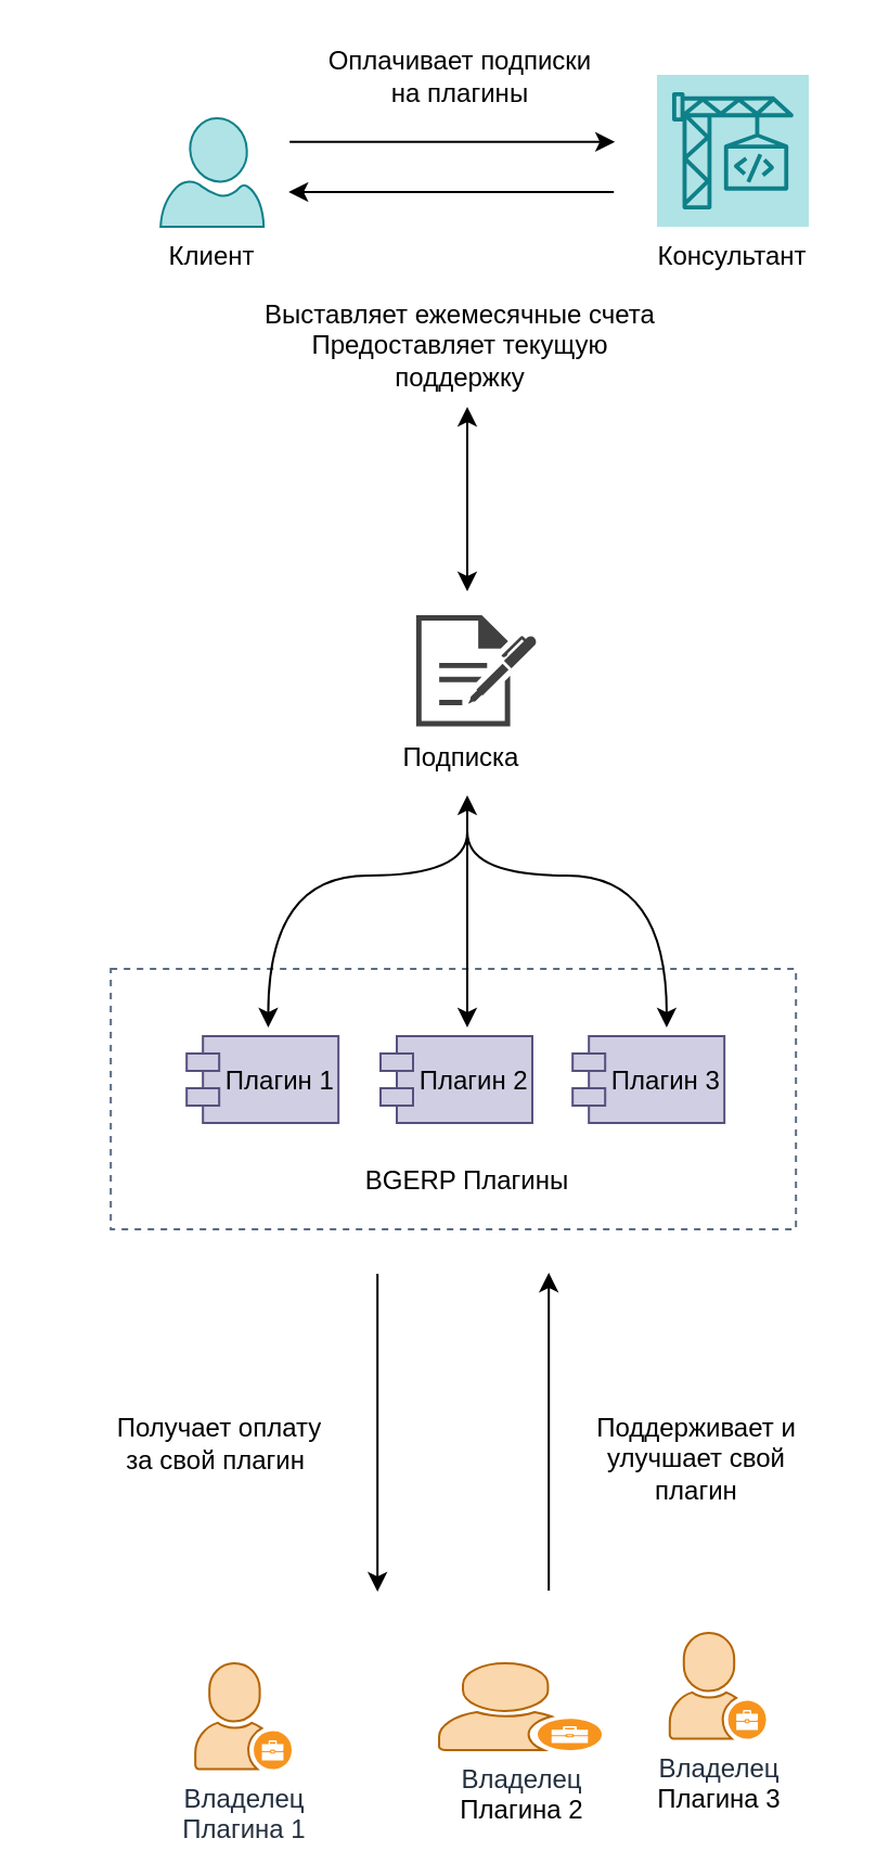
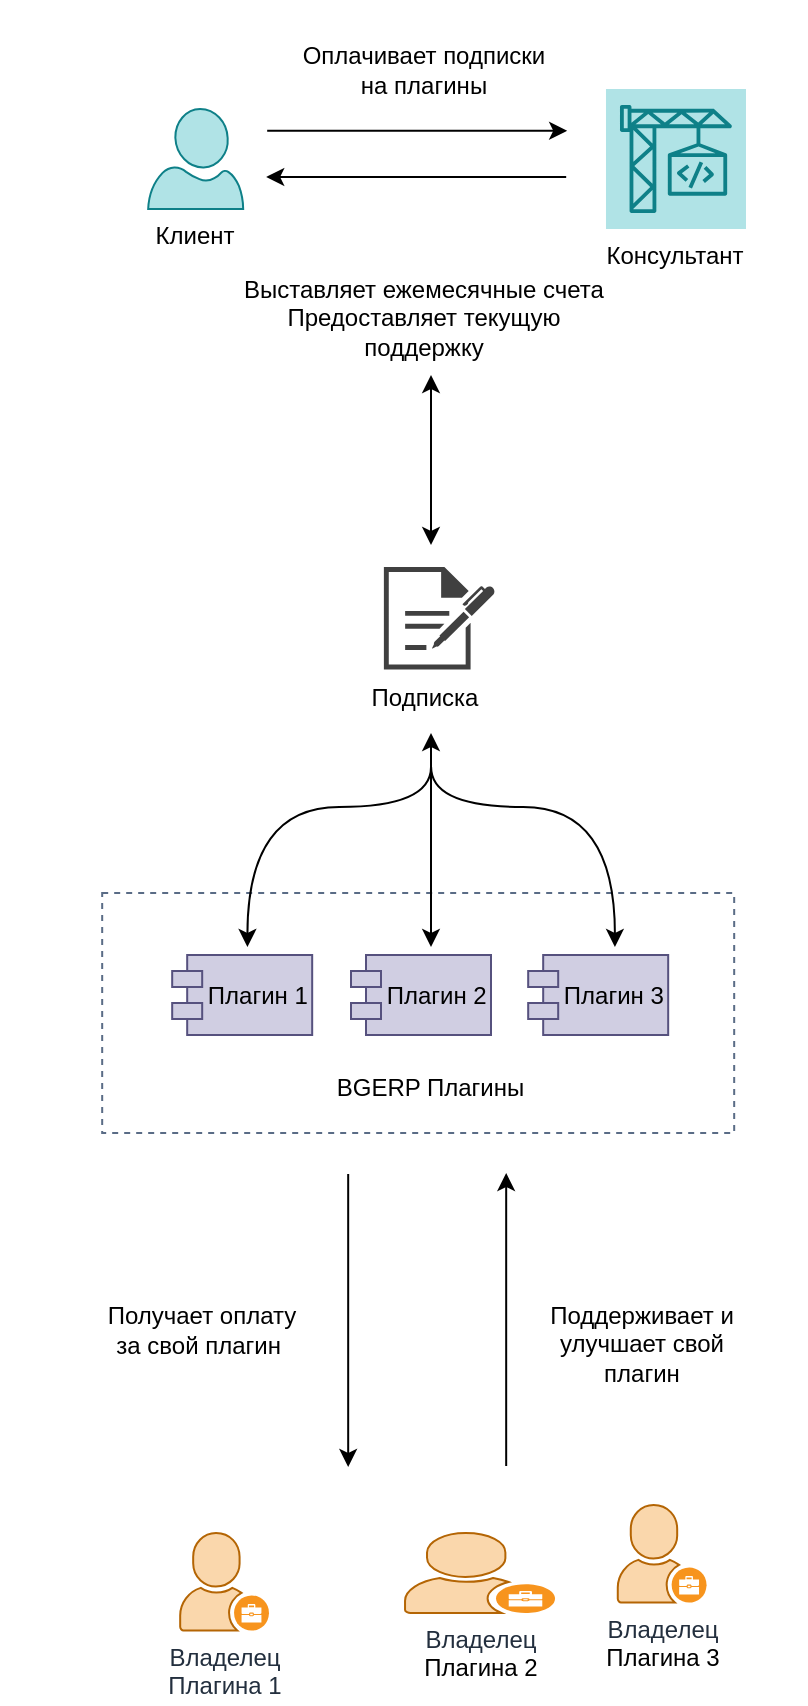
  <mxCell id="0" />
  <mxCell id="1" parent="0" />
  <mxCell id="2" value="&#10;&#10;&#10;&#10;&#10;&#10;    BGERP Плагины" style="fillColor=none;strokeColor=#5A6C86;dashed=1;verticalAlign=top;fontStyle=0;fontColor=#000000;" vertex="1" parent="1"><mxGeometry x="50.59" y="446" width="316" height="120" as="geometry" /></mxCell>
  <mxCell id="3" value="" style="endArrow=classic;html=1;rounded=0;curved=1;" edge="1" parent="1"><mxGeometry width="50" height="50" relative="1" as="geometry"><mxPoint x="133.09" y="64.9" as="sourcePoint" /><mxPoint x="283.09" y="64.9" as="targetPoint" /></mxGeometry></mxCell>
  <mxCell id="4" value="Оплачивает подписки&lt;br&gt;на плагины" style="text;html=1;strokeColor=none;fillColor=none;align=center;verticalAlign=middle;whiteSpace=wrap;rounded=0;" vertex="1" parent="1"><mxGeometry x="147.59" y="20" width="128" height="30" as="geometry" /></mxCell>
  <mxCell id="5" value="" style="endArrow=classic;html=1;rounded=0;curved=1;" edge="1" parent="1"><mxGeometry width="50" height="50" relative="1" as="geometry"><mxPoint x="282.59" y="88" as="sourcePoint" /><mxPoint x="132.59" y="88" as="targetPoint" /></mxGeometry></mxCell>
  <mxCell id="6" value="Выставляет ежемесячные счета&lt;br&gt;Предоставляет текущую поддержку" style="text;html=1;strokeColor=none;fillColor=none;align=center;verticalAlign=middle;whiteSpace=wrap;rounded=0;" vertex="1" parent="1"><mxGeometry x="119.22" y="130" width="186" height="57" as="geometry" /></mxCell>
  <mxCell id="7" value="Получает оплату&lt;br&gt;за свой плагин&amp;nbsp;" style="text;html=1;strokeColor=none;fillColor=none;align=center;verticalAlign=middle;whiteSpace=wrap;rounded=0;fontSize=12;" vertex="1" parent="1"><mxGeometry x="20" y="652" width="162" height="25" as="geometry" /></mxCell>
  <mxCell id="8" value="Поддерживает и улучшает свой плагин" style="text;html=1;strokeColor=none;fillColor=none;align=center;verticalAlign=middle;whiteSpace=wrap;rounded=0;" vertex="1" parent="1"><mxGeometry x="259.59" y="655.5" width="122" height="32.5" as="geometry" /></mxCell>
  <mxCell id="9" value="&lt;span&gt;Клиент&lt;/span&gt;" style="verticalLabelPosition=bottom;html=1;verticalAlign=top;align=center;strokeColor=#0e8088;fillColor=#b0e3e6;shape=mxgraph.azure.user;labelBackgroundColor=none;" vertex="1" parent="1"><mxGeometry x="73.59" y="54" width="47.5" height="50" as="geometry" /></mxCell>
  <mxCell id="10" value="&lt;span style=&quot;color: rgb(35 , 47 , 62)&quot;&gt;Владелец&lt;br&gt;Плагина 1&lt;/span&gt;" style="shadow=0;dashed=0;html=1;strokeColor=#b46504;fillColor=#fad7ac;labelPosition=center;verticalLabelPosition=bottom;verticalAlign=top;align=center;outlineConnect=0;shape=mxgraph.veeam.company_owner;labelBackgroundColor=none;direction=east;" vertex="1" parent="1"><mxGeometry x="89.59" y="766" width="44.4" height="48.8" as="geometry" /></mxCell>
  <mxCell id="11" value="&lt;font color=&quot;#232f3e&quot;&gt;Владелец&lt;br&gt;&lt;/font&gt;Плагина 2" style="shadow=0;dashed=0;html=1;strokeColor=#b46504;fillColor=#fad7ac;labelPosition=center;verticalLabelPosition=bottom;verticalAlign=top;align=center;outlineConnect=0;shape=mxgraph.veeam.company_owner;labelBackgroundColor=none;direction=east;" vertex="1" parent="1"><mxGeometry x="202.02" y="766" width="75" height="40" as="geometry" /></mxCell>
  <mxCell id="12" value="&lt;font color=&quot;#232f3e&quot;&gt;Владелец&lt;br&gt;&lt;/font&gt;Плагина 3" style="shadow=0;dashed=0;html=1;strokeColor=#b46504;fillColor=#fad7ac;labelPosition=center;verticalLabelPosition=bottom;verticalAlign=top;align=center;outlineConnect=0;shape=mxgraph.veeam.company_owner;labelBackgroundColor=none;direction=east;" vertex="1" parent="1"><mxGeometry x="308.39" y="752" width="44.4" height="48.8" as="geometry" /></mxCell>
  <mxCell id="13" value="Плагин 1 " style="shape=module;align=left;spacingLeft=20;align=center;verticalAlign=middle;labelBackgroundColor=none;fillColor=#d0cee2;jettyWidth=15;jettyHeight=8;strokeColor=#56517e;" vertex="1" parent="1"><mxGeometry x="85.59" y="477" width="70" height="40" as="geometry" /></mxCell>
  <mxCell id="14" value="Плагин 2 " style="shape=module;align=left;spacingLeft=20;align=center;verticalAlign=middle;labelBackgroundColor=none;fillColor=#d0cee2;jettyWidth=15;jettyHeight=8;strokeColor=#56517e;" vertex="1" parent="1"><mxGeometry x="175" y="477" width="70" height="40" as="geometry" /></mxCell>
  <mxCell id="15" value="Плагин 3 " style="shape=module;align=left;spacingLeft=20;align=center;verticalAlign=middle;labelBackgroundColor=none;fillColor=#d0cee2;jettyWidth=15;jettyHeight=8;strokeColor=#56517e;" vertex="1" parent="1"><mxGeometry x="263.59" y="477" width="70" height="40" as="geometry" /></mxCell>
- <mxCell id="16" value="Консультант" style="sketch=0;points=[[0,0,0],[0.25,0,0],[0.5,0,0],[0.75,0,0],[1,0,0],[0,1,0],[0.25,1,0],[0.5,1,0],[0.75,1,0],[1,1,0],[0,0.25,0],[0,0.5,0],[0,0.75,0],[1,0.25,0],[1,0.5,0],[1,0.75,0]];outlineConnect=0;gradientDirection=north;fillColor=#b0e3e6;strokeColor=#0e8088;dashed=0;verticalLabelPosition=bottom;verticalAlign=top;align=center;html=1;fontSize=12;fontStyle=0;aspect=fixed;shape=mxgraph.aws4.resourceIcon;resIcon=mxgraph.aws4.codebuild;labelBackgroundColor=none;" vertex="1" parent="1"><mxGeometry x="302.49" y="34" width="70" height="70" as="geometry" /></mxCell>
+ <mxCell id="16" value="Консультант" style="sketch=0;points=[[0,0,0],[0.25,0,0],[0.5,0,0],[0.75,0,0],[1,0,0],[0,1,0],[0.25,1,0],[0.5,1,0],[0.75,1,0],[1,1,0],[0,0.25,0],[0,0.5,0],[0,0.75,0],[1,0.25,0],[1,0.5,0],[1,0.75,0]];outlineConnect=0;gradientDirection=north;fillColor=#b0e3e6;strokeColor=#0e8088;dashed=0;verticalLabelPosition=bottom;verticalAlign=top;align=center;html=1;fontSize=12;fontStyle=0;aspect=fixed;shape=mxgraph.aws4.resourceIcon;resIcon=mxgraph.aws4.codebuild;labelBackgroundColor=none;" vertex="1" parent="1"><mxGeometry x="302.49" y="44" width="70" height="70" as="geometry" /></mxCell>
  <mxCell id="17" value="" style="sketch=0;pointerEvents=1;shadow=0;dashed=0;html=1;strokeColor=none;fillColor=#404040;labelPosition=center;verticalLabelPosition=bottom;verticalAlign=top;outlineConnect=0;align=center;shape=mxgraph.office.concepts.sign_up;" vertex="1" parent="1"><mxGeometry x="191.44" y="283" width="55.56" height="51.2" as="geometry" /></mxCell>
  <mxCell id="18" value="" style="endArrow=classic;startArrow=classic;html=1;rounded=0;" edge="1" parent="1"><mxGeometry width="50" height="50" relative="1" as="geometry"><mxPoint x="215" y="473" as="sourcePoint" /><mxPoint x="215" y="366" as="targetPoint" /></mxGeometry></mxCell>
  <mxCell id="19" style="edgeStyle=orthogonalEdgeStyle;curved=1;rounded=0;orthogonalLoop=1;jettySize=auto;html=1;startArrow=none;startFill=0;" edge="1" parent="1"><mxGeometry relative="1" as="geometry"><mxPoint x="215" y="383" as="sourcePoint" /><mxPoint x="123.22" y="473" as="targetPoint" /><Array as="points"><mxPoint x="214.59" y="403" /><mxPoint x="123.59" y="403" /></Array></mxGeometry></mxCell>
  <mxCell id="20" style="edgeStyle=orthogonalEdgeStyle;curved=1;rounded=0;orthogonalLoop=1;jettySize=auto;html=1;startArrow=none;startFill=0;" edge="1" parent="1"><mxGeometry relative="1" as="geometry"><mxPoint x="215.05" y="383" as="sourcePoint" /><mxPoint x="306.96" y="473" as="targetPoint" /><Array as="points"><mxPoint x="215.59" y="403" /><mxPoint x="306.59" y="403" /></Array></mxGeometry></mxCell>
  <mxCell id="21" value="" style="endArrow=classic;html=1;rounded=0;" edge="1" parent="1"><mxGeometry width="50" height="50" relative="1" as="geometry"><mxPoint x="173.59" y="586.5" as="sourcePoint" /><mxPoint x="173.59" y="733" as="targetPoint" /></mxGeometry></mxCell>
  <mxCell id="22" value="" style="endArrow=classic;html=1;rounded=0;" edge="1" parent="1"><mxGeometry width="50" height="50" relative="1" as="geometry"><mxPoint x="252.59" y="732.5" as="sourcePoint" /><mxPoint x="252.59" y="586" as="targetPoint" /></mxGeometry></mxCell>
  <mxCell id="23" value="Подписка" style="text;html=1;align=center;verticalAlign=middle;resizable=0;points=[];autosize=1;strokeColor=none;fillColor=none;" vertex="1" parent="1"><mxGeometry x="171.59" y="334.2" width="80" height="30" as="geometry" /></mxCell>
  <mxCell id="24" value="" style="endArrow=classic;startArrow=classic;html=1;rounded=0;" edge="1" parent="1"><mxGeometry width="50" height="50" relative="1" as="geometry"><mxPoint x="215" y="272" as="sourcePoint" /><mxPoint x="215" y="187" as="targetPoint" /></mxGeometry></mxCell>
